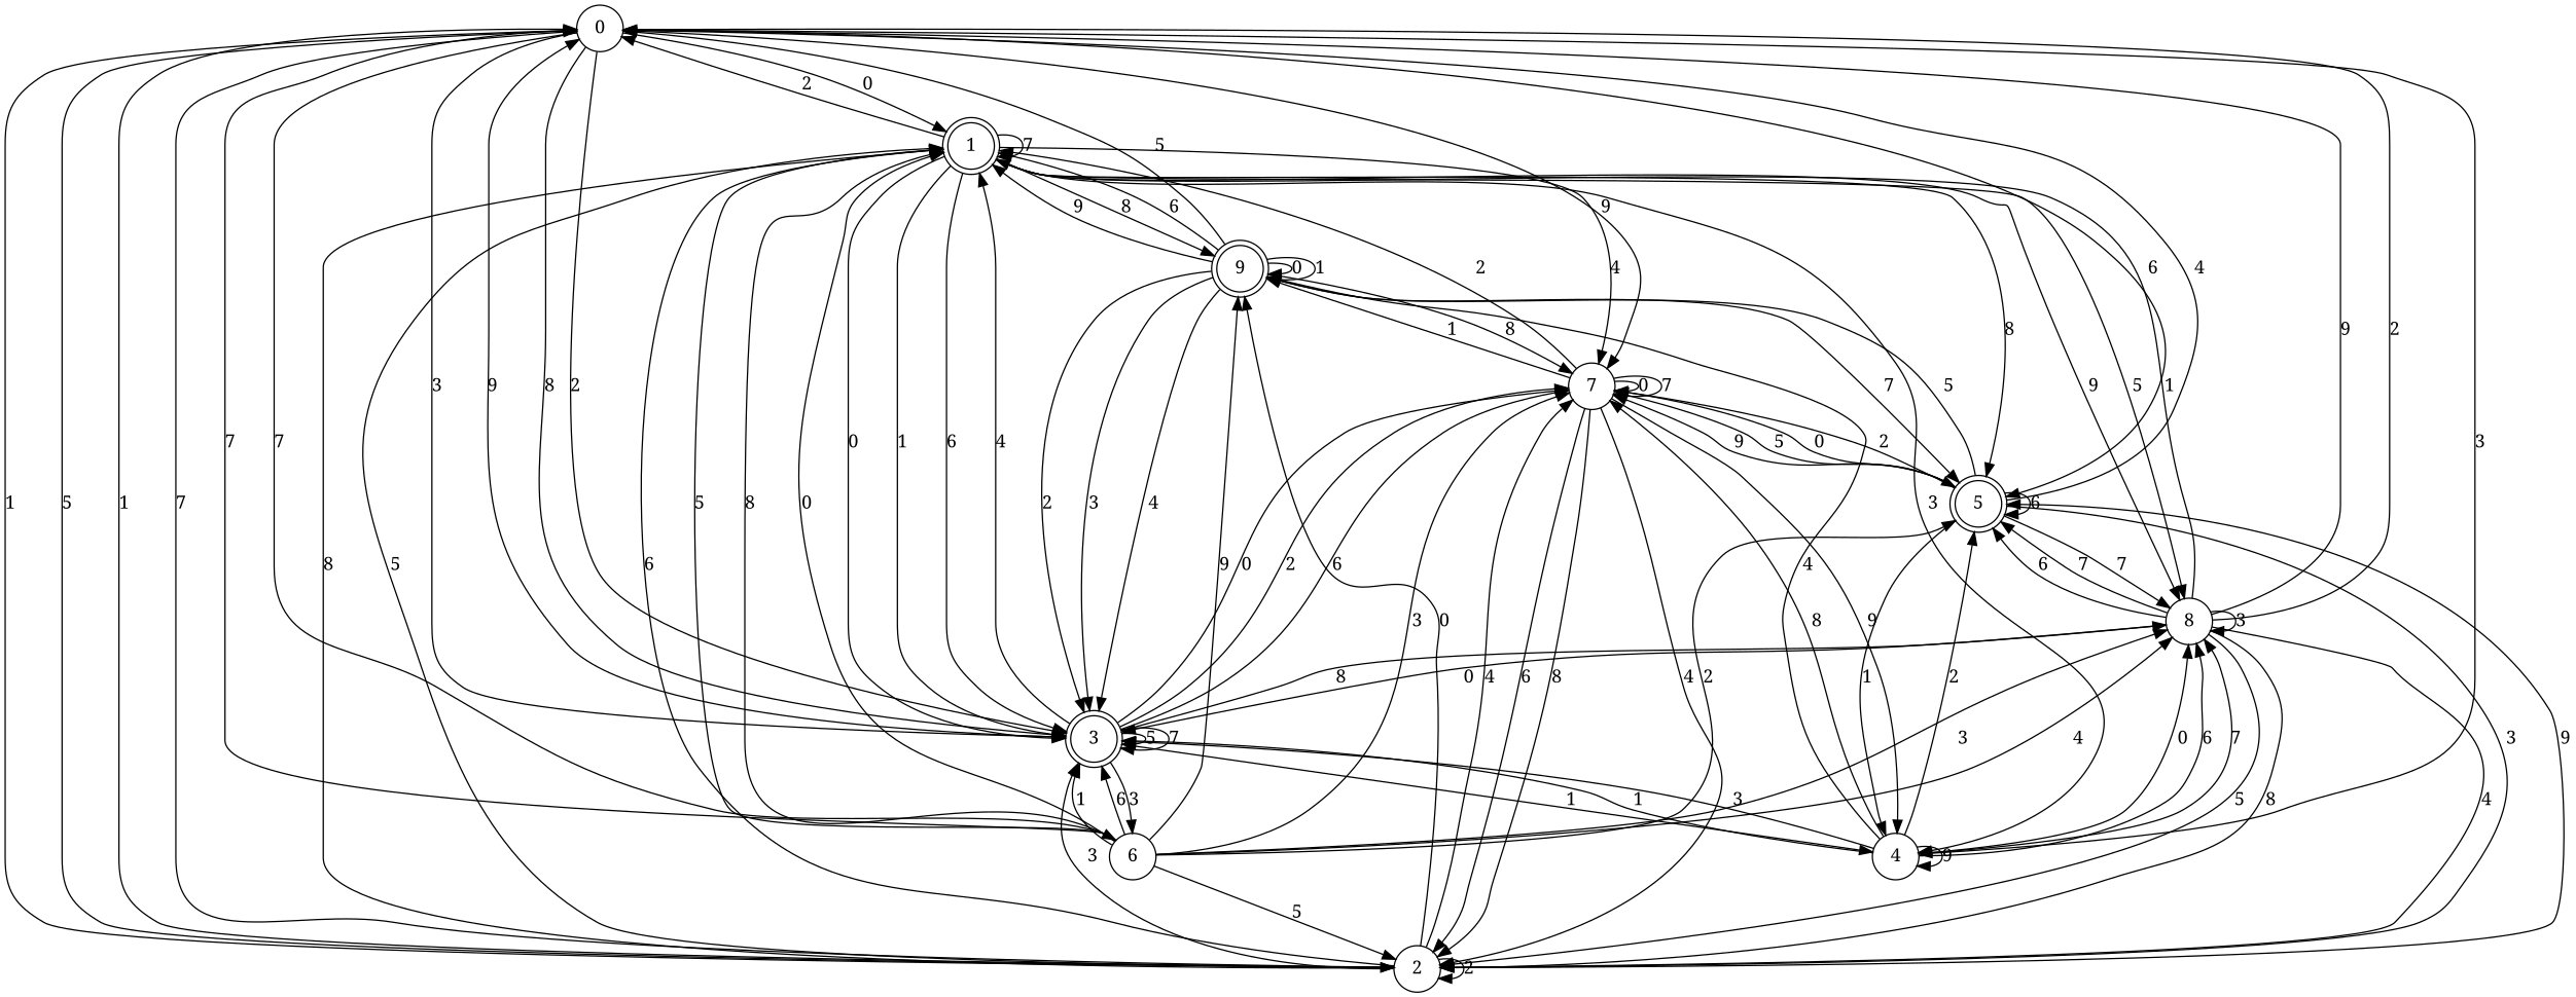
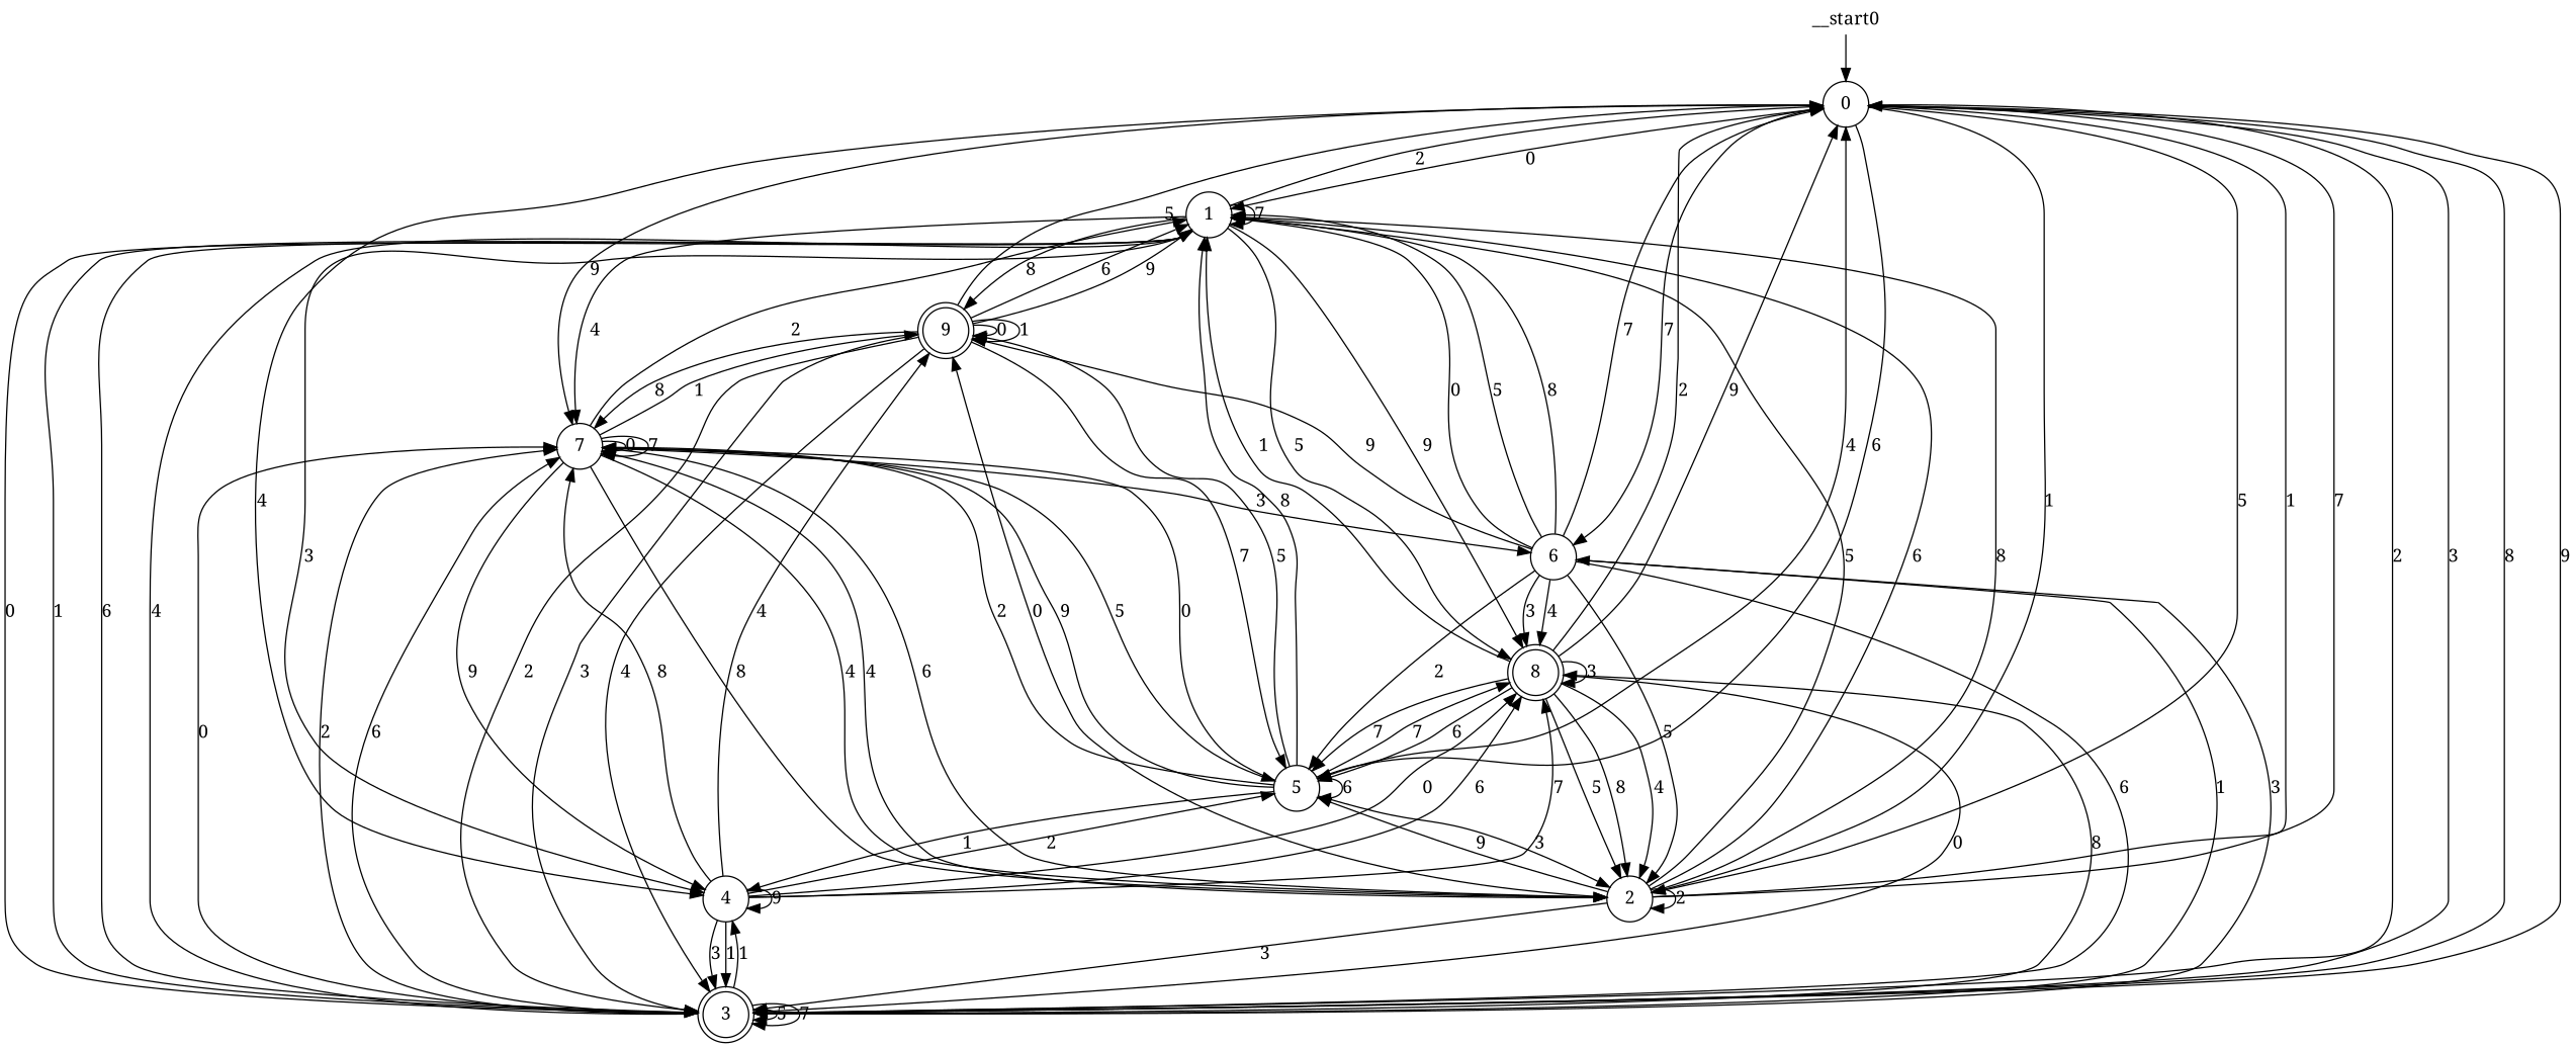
  digraph {
    fontname="Noto Serif"
    node [fontname="Noto Serif" shape=circle]
    edge [fontname="Noto Serif"]
    n1 [label=0]
-   n2 [label=1 shape=doublecircle]
+   n2 [label=1]
    n3 [label=2]
    n4 [label=3 shape=doublecircle]
    n5 [label=4]
-   n6 [label=5 shape=doublecircle]
+   n6 [label=5]
    n7 [label=6]
    n8 [label=7]
-   n9 [label=8]
+   n9 [label=8 shape=doublecircle]
    n10 [label=9 shape=doublecircle]
+   __start0 [height=0 shape=none width=0]
    n1 -> n2 [label=0]
    n1 -> n3 [label=1]
    n1 -> n3 [label=5]
    n1 -> n4 [label=2]
    n1 -> n4 [label=3]
    n1 -> n4 [label=8]
-   n1 -> n5 [label=3]
+   n1 -> n5 [label=4]
    n1 -> n6 [label=6]
    n1 -> n7 [label=7]
    n1 -> n8 [label=9]
    n2 -> n1 [label=2]
    n2 -> n2 [label=7]
    n2 -> n4 [label=0]
    n2 -> n4 [label=1]
    n2 -> n4 [label=6]
    n2 -> n5 [label=3]
    n2 -> n8 [label=4]
    n2 -> n9 [label=5]
    n2 -> n9 [label=9]
    n2 -> n10 [label=8]
    n3 -> n1 [label=1]
    n3 -> n1 [label=7]
    n3 -> n2 [label=5]
    n3 -> n2 [label=6]
    n3 -> n2 [label=8]
    n3 -> n3 [label=2]
    n3 -> n4 [label=3]
    n3 -> n6 [label=9]
    n3 -> n8 [label=4]
    n3 -> n10 [label=0]
    n4 -> n1 [label=9]
    n4 -> n2 [label=4]
    n4 -> n4 [label=5]
    n4 -> n4 [label=7]
    n4 -> n5 [label=1]
    n4 -> n7 [label=3]
    n4 -> n8 [label=0]
    n4 -> n8 [label=2]
    n4 -> n8 [label=6]
    n4 -> n9 [label=8]
    n5 -> n4 [label=1]
    n5 -> n4 [label=3]
    n5 -> n5 [label=9]
    n5 -> n6 [label=2]
    n5 -> n8 [label=8]
    n5 -> n9 [label=0]
    n5 -> n9 [label=6]
    n5 -> n9 [label=7]
    n5 -> n10 [label=4]
    n6 -> n1 [label=4]
-   n2 -> n6 [label=8]
+   n6 -> n2 [label=8]
    n6 -> n3 [label=3]
    n6 -> n5 [label=1]
    n6 -> n6 [label=6]
    n6 -> n8 [label=0]
    n6 -> n8 [label=2]
    n6 -> n8 [label=9]
    n6 -> n9 [label=7]
    n6 -> n10 [label=5]
    n7 -> n1 [label=7]
    n7 -> n2 [label=0]
    n7 -> n2 [label=5]
    n7 -> n2 [label=8]
    n7 -> n3 [label=5]
    n7 -> n4 [label=1]
    n7 -> n4 [label=6]
    n7 -> n6 [label=2]
    n7 -> n9 [label=3]
    n7 -> n9 [label=4]
    n7 -> n10 [label=9]
    n8 -> n2 [label=2]
    n8 -> n3 [label=4]
    n8 -> n3 [label=6]
    n8 -> n3 [label=8]
    n8 -> n5 [label=9]
    n8 -> n6 [label=5]
-   n7 -> n8 [label=3]
+   n8 -> n7 [label=3]
    n8 -> n8 [label=0]
    n8 -> n8 [label=7]
    n8 -> n10 [label=1]
    n9 -> n1 [label=2]
    n9 -> n1 [label=9]
    n9 -> n2 [label=1]
    n9 -> n3 [label=4]
    n9 -> n3 [label=5]
    n9 -> n3 [label=8]
    n9 -> n4 [label=0]
    n9 -> n6 [label=6]
    n9 -> n6 [label=7]
    n9 -> n9 [label=3]
    n10 -> n1 [label=5]
    n10 -> n2 [label=6]
    n10 -> n2 [label=9]
    n10 -> n4 [label=2]
    n10 -> n4 [label=3]
    n10 -> n4 [label=4]
    n10 -> n6 [label=7]
    n10 -> n8 [label=8]
    n10 -> n10 [label=0]
    n10 -> n10 [label=1]
+   __start0 -> n1
  }
